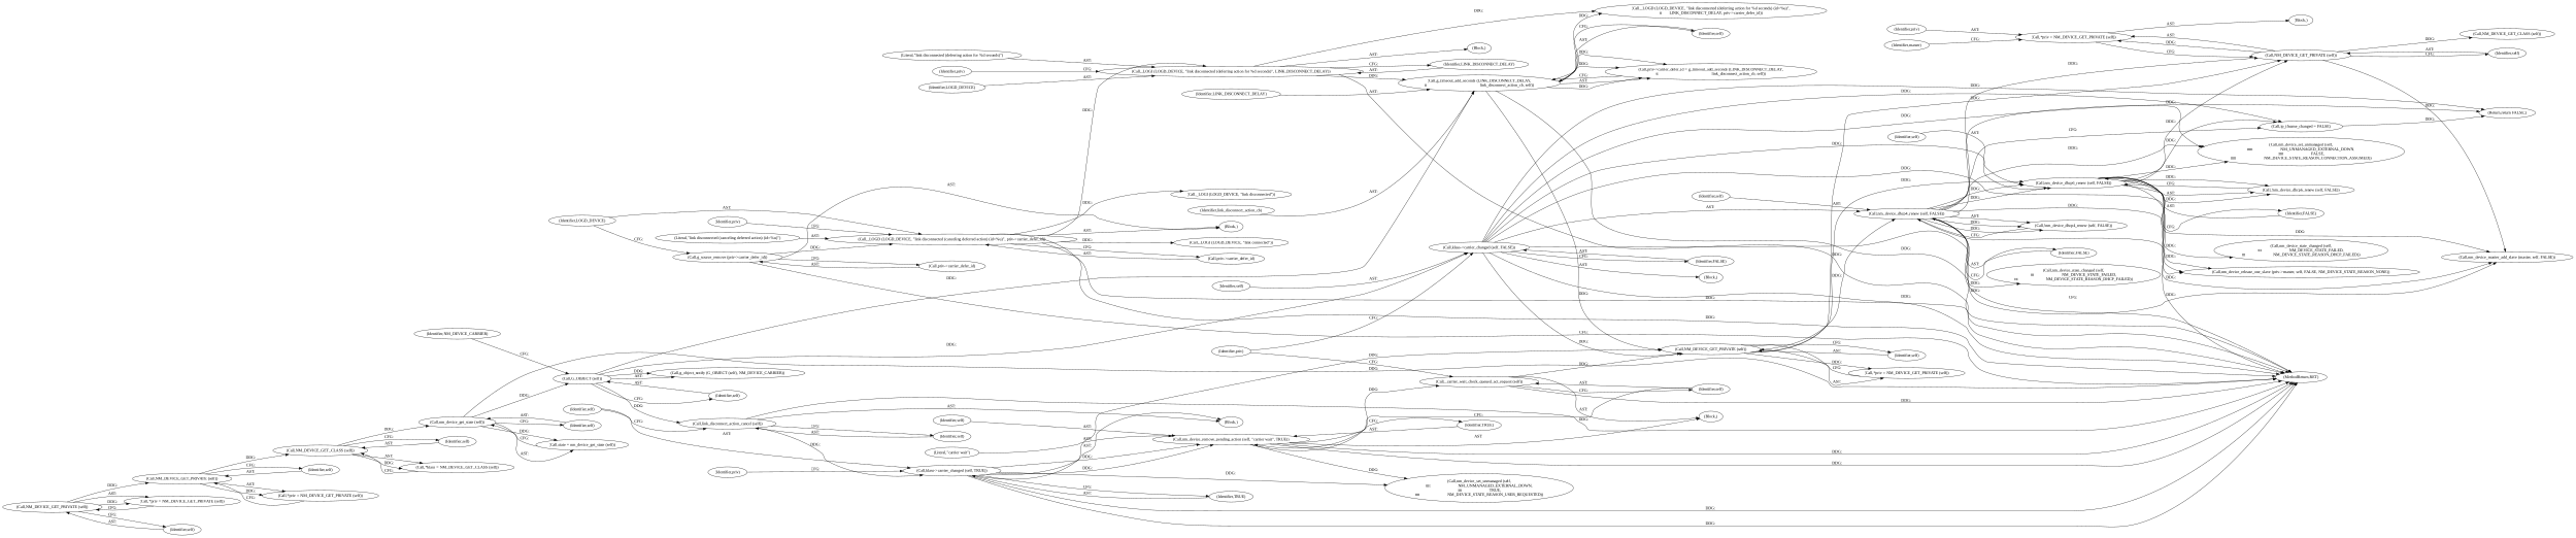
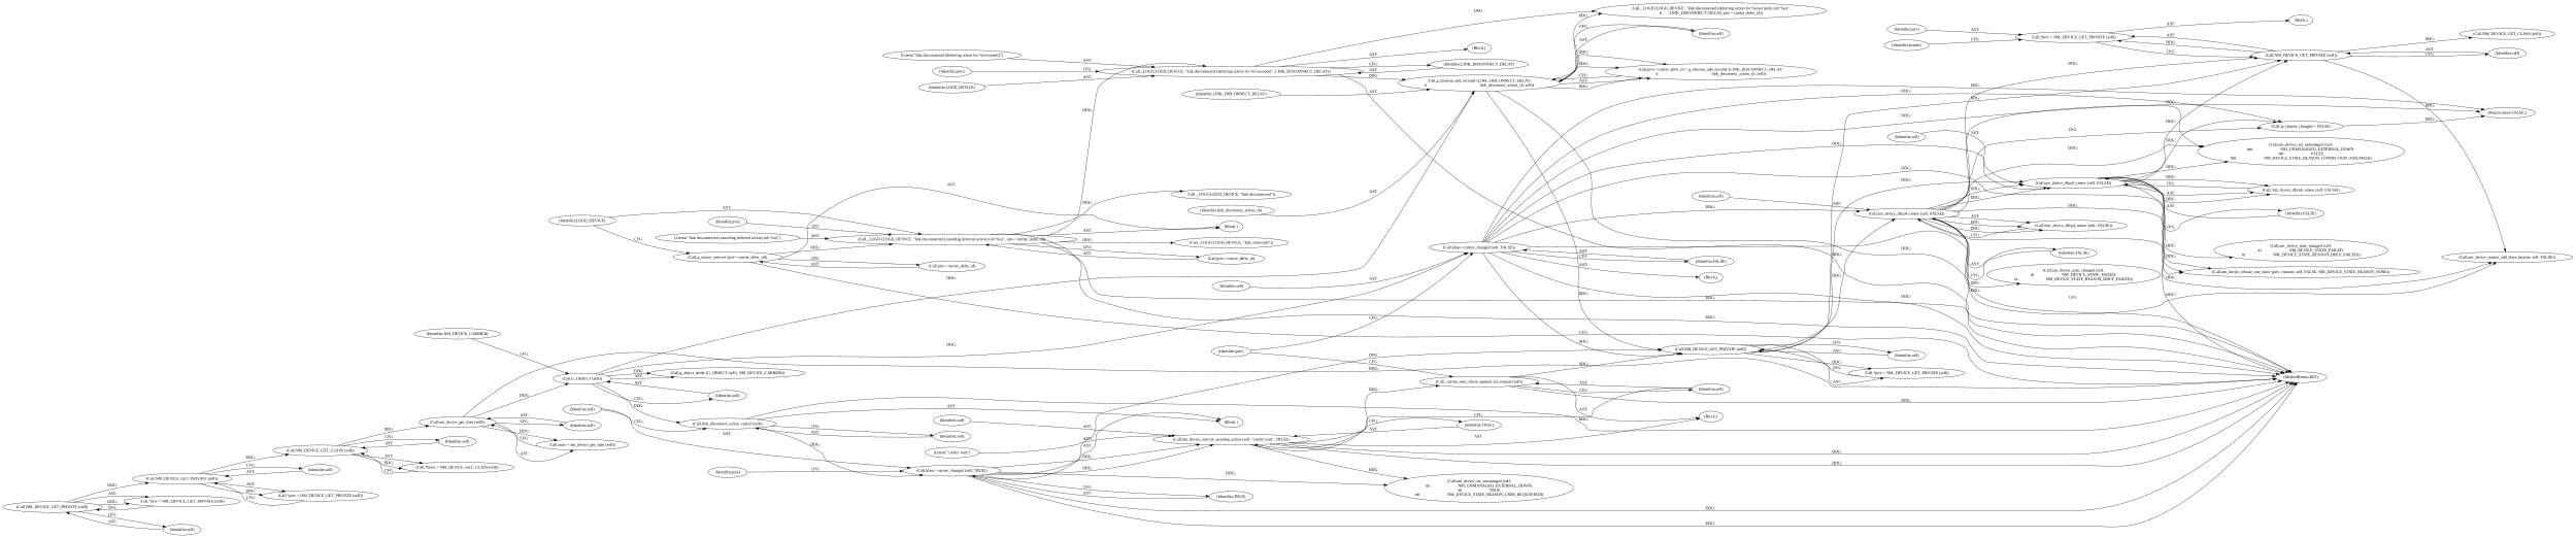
  digraph {
    fontname="Liberation Serif"
    rankdir=LR
    node [fontname="Liberation Serif"]
    edge [fontname="Liberation Serif"]
    n1 [label="(Call,*priv = NM_DEVICE_GET_PRIVATE (self))"]
    n2 [label="(Call,NM_DEVICE_GET_PRIVATE (self))"]
    n3 [label="(Block,)"]
    n4 [label="(Call,nm_device_master_add_slave (master, self, FALSE))"]
    n5 [label="(Identifier,self)"]
    n6 [label="(Call,NM_DEVICE_GET_CLASS (self))"]
    n7 [label="(Call,nm_device_dhcp6_renew (self, FALSE))"]
    n8 [label="(Call,nm_device_set_unmanaged (self,\n\t\t\t\t\t                         NM_UNMANAGED_EXTERNAL_DOWN,\n\t\t\t\t\t                         FALSE,\n\t\t\t\t\t                         NM_DEVICE_STATE_REASON_CONNECTION_ASSUMED))"]
    n9 [label="(Call,nm_device_state_changed (self,\n\t\t\t                         NM_DEVICE_STATE_FAILED,\n\t\t\t                         NM_DEVICE_STATE_REASON_DHCP_FAILED))"]
    n10 [label="(Call,nm_device_release_one_slave (priv->master, self, FALSE, NM_DEVICE_STATE_REASON_NONE))"]
    n11 [label="(Call,ip_ifname_changed = FALSE)"]
    n12 [label="(Call,!nm_device_dhcp6_renew (self, FALSE))"]
    n13 [label="(MethodReturn,RET)"]
    n14 [label="(Identifier,FALSE)"]
    n15 [label="(Return,return FALSE;)"]
    n16 [label="(Call,NM_DEVICE_GET_PRIVATE (self))"]
    n17 [label="(Call,nm_device_dhcp4_renew (self, FALSE))"]
    n18 [label="(Call,*priv = NM_DEVICE_GET_PRIVATE (self))"]
    n19 [label="(Identifier,self)"]
    n20 [label="(Call,!nm_device_dhcp4_renew (self, FALSE))"]
    n21 [label="(Call,nm_device_state_changed (self,\n\t\t\t                         NM_DEVICE_STATE_FAILED,\n\t\t\t                         NM_DEVICE_STATE_REASON_DHCP_FAILED))"]
    n22 [label="(Identifier,FALSE)"]
    n23 [label="(Call,g_timeout_add_seconds (LINK_DISCONNECT_DELAY,\n\t\t                                                link_disconnect_action_cb, self))"]
    n24 [label="(Call,_LOGD (LOGD_DEVICE, \"link disconnected (deferring action for %d seconds) (id=%u)\",\n\t\t       LINK_DISCONNECT_DELAY, priv->carrier_defer_id))"]
    n25 [label="(Call,priv->carrier_defer_id = g_timeout_add_seconds (LINK_DISCONNECT_DELAY,\n\t\t                                                link_disconnect_action_cb, self))"]
    n26 [label="(Identifier,self)"]
    n27 [label="(Call,_LOGI (LOGD_DEVICE, \"link disconnected (deferring action for %d seconds)\", LINK_DISCONNECT_DELAY))"]
    n28 [label="(Block,)"]
    n29 [label="(Identifier,LINK_DISCONNECT_DELAY)"]
    n30 [label="(Call,_LOGD (LOGD_DEVICE, \"link disconnected (canceling deferred action) (id=%u)\", priv->carrier_defer_id))"]
    n31 [label="(Call,_LOGI (LOGD_DEVICE, \"link disconnected\"))"]
    n32 [label="(Call,_LOGI (LOGD_DEVICE, \"link connected\"))"]
    n33 [label="(Block,)"]
    n34 [label="(Call,priv->carrier_defer_id)"]
    n35 [label="(Call,g_source_remove (priv->carrier_defer_id))"]
    n36 [label="(Call,priv->carrier_defer_id)"]
    n37 [label="(Call,G_OBJECT (self))"]
    n38 [label="(Call,klass->carrier_changed (self, FALSE))"]
    n39 [label="(Call,link_disconnect_action_cancel (self))"]
    n40 [label="(Call,g_object_notify (G_OBJECT (self), NM_DEVICE_CARRIER))"]
    n41 [label="(Identifier,self)"]
    n42 [label="(Block,)"]
    n43 [label="(Identifier,FALSE)"]
    n44 [label="(Call,klass->carrier_changed (self, TRUE))"]
    n45 [label="(Block,)"]
    n46 [label="(Identifier,self)"]
    n47 [label="(Call,nm_device_get_state (self))"]
    n48 [label="(Call,state = nm_device_get_state (self))"]
    n49 [label="(Identifier,self)"]
    n50 [label="(Call,NM_DEVICE_GET_CLASS (self))"]
    n51 [label="(Identifier,self)"]
    n52 [label="(Call,*klass = NM_DEVICE_GET_CLASS (self))"]
    n53 [label="(Call,NM_DEVICE_GET_PRIVATE (self))"]
    n54 [label="(Identifier,self)"]
    n55 [label="(Call,*priv = NM_DEVICE_GET_PRIVATE (self))"]
    n56 [label="(Call,NM_DEVICE_GET_PRIVATE (self))"]
    n57 [label="(Call,*priv = NM_DEVICE_GET_PRIVATE (self))"]
    n58 [label="(Identifier,self)"]
    n59 [label="(Call,_carrier_wait_check_queued_act_request (self))"]
    n60 [label="(Identifier,self)"]
    n61 [label="(Block,)"]
    n62 [label="(Call,nm_device_remove_pending_action (self, \"carrier wait\", TRUE))"]
    n63 [label="(Call,nm_device_set_unmanaged (self,\n\t\t\t\t                         NM_UNMANAGED_EXTERNAL_DOWN,\n\t\t\t\t                         TRUE,\n\t\t\t\t                         NM_DEVICE_STATE_REASON_USER_REQUESTED))"]
    n64 [label="(Identifier,TRUE)"]
    n65 [label="(Identifier,TRUE)"]
    n66 [label="(Identifier,link_disconnect_action_cb)"]
    n67 [label="(Identifier,self)"]
    n68 [label="(Identifier,NM_DEVICE_CARRIER)"]
    n69 [label="(Identifier,priv)"]
    n70 [label="(Identifier,LOGD_DEVICE)"]
    n71 [label="(Identifier,priv)"]
    n72 [label="(Identifier,self)"]
    n73 [label="(Literal,\"carrier wait\")"]
    n74 [label="(Identifier,priv)"]
    n75 [label="(Identifier,priv)"]
    n76 [label="(Identifier,master)"]
    n77 [label="(Identifier,self)"]
    n78 [label="(Identifier,self)"]
    n79 [label="(Identifier,priv)"]
    n80 [label="(Literal,\"link disconnected (canceling deferred action) (id=%u)\")"]
    n81 [label="(Identifier,LOGD_DEVICE)"]
    n82 [label="(Identifier,LINK_DISCONNECT_DELAY)"]
    n83 [label="(Identifier,self)"]
    n84 [label="(Literal,\"link disconnected (deferring action for %d seconds)\")"]
    n1 -> n2 [label="CFG: "]
    n1 -> n3 [label="AST: "]
    n2 -> n1 [label="AST: "]
    n2 -> n1 [label="DDG: "]
    n2 -> n4 [label="DDG: "]
    n2 -> n5 [label="CFG: "]
    n2 -> n6 [label="DDG: "]
    n5 -> n2 [label="AST: "]
    n7 -> n2 [label="DDG: "]
-   n7 -> n4 [label="DDG: "]
    n7 -> n8 [label="DDG: "]
    n7 -> n9 [label="DDG: "]
    n7 -> n10 [label="DDG: "]
    n7 -> n11 [label="DDG: "]
    n7 -> n12 [label="AST: "]
    n7 -> n12 [label="DDG: "]
    n7 -> n12 [label="DDG: "]
    n7 -> n13 [label="DDG: "]
    n7 -> n14 [label="CFG: "]
    n11 -> n15 [label="DDG: "]
    n12 -> n7 [label="CFG: "]
    n14 -> n7 [label="AST: "]
    n16 -> n2 [label="DDG: "]
    n16 -> n7 [label="DDG: "]
    n16 -> n17 [label="DDG: "]
    n16 -> n18 [label="AST: "]
    n16 -> n18 [label="DDG: "]
    n16 -> n19 [label="CFG: "]
    n17 -> n2 [label="DDG: "]
    n17 -> n4 [label="DDG: "]
    n17 -> n7 [label="DDG: "]
    n17 -> n7 [label="DDG: "]
    n17 -> n8 [label="DDG: "]
    n17 -> n10 [label="DDG: "]
    n17 -> n11 [label="CFG: "]
    n17 -> n13 [label="CFG: "]
    n17 -> n15 [label="DDG: "]
    n17 -> n20 [label="AST: "]
    n17 -> n20 [label="DDG: "]
    n17 -> n20 [label="DDG: "]
    n17 -> n21 [label="DDG: "]
    n17 -> n22 [label="CFG: "]
    n18 -> n16 [label="CFG: "]
    n19 -> n16 [label="AST: "]
    n20 -> n17 [label="CFG: "]
    n22 -> n17 [label="AST: "]
    n23 -> n13 [label="DDG: "]
    n23 -> n16 [label="DDG: "]
    n23 -> n24 [label="DDG: "]
    n23 -> n25 [label="AST: "]
    n23 -> n25 [label="DDG: "]
    n23 -> n25 [label="DDG: "]
    n23 -> n25 [label="DDG: "]
    n23 -> n26 [label="CFG: "]
    n25 -> n23 [label="CFG: "]
    n26 -> n23 [label="AST: "]
    n27 -> n13 [label="DDG: "]
    n27 -> n23 [label="DDG: "]
    n27 -> n24 [label="DDG: "]
    n27 -> n28 [label="AST: "]
    n27 -> n29 [label="CFG: "]
    n29 -> n27 [label="AST: "]
    n30 -> n13 [label="DDG: "]
    n30 -> n13 [label="DDG: "]
    n30 -> n27 [label="DDG: "]
    n30 -> n31 [label="DDG: "]
    n30 -> n32 [label="DDG: "]
    n30 -> n33 [label="AST: "]
    n30 -> n34 [label="CFG: "]
    n34 -> n30 [label="AST: "]
    n35 -> n13 [label="CFG: "]
    n35 -> n30 [label="DDG: "]
    n35 -> n33 [label="AST: "]
    n35 -> n36 [label="CFG: "]
    n36 -> n35 [label="AST: "]
    n37 -> n23 [label="DDG: "]
    n37 -> n38 [label="DDG: "]
    n37 -> n39 [label="DDG: "]
    n37 -> n40 [label="AST: "]
    n37 -> n40 [label="DDG: "]
    n37 -> n41 [label="CFG: "]
    n38 -> n4 [label="DDG: "]
    n38 -> n7 [label="DDG: "]
    n38 -> n8 [label="DDG: "]
    n38 -> n10 [label="DDG: "]
    n38 -> n11 [label="DDG: "]
    n38 -> n13 [label="DDG: "]
    n38 -> n15 [label="DDG: "]
    n38 -> n16 [label="DDG: "]
-   n38 -> n17 [label="AST: "]
+   n38 -> n17 [label="DDG: "]
    n38 -> n42 [label="AST: "]
    n38 -> n43 [label="CFG: "]
    n39 -> n13 [label="DDG: "]
    n39 -> n44 [label="DDG: "]
    n39 -> n45 [label="AST: "]
    n39 -> n46 [label="CFG: "]
    n41 -> n37 [label="AST: "]
    n43 -> n38 [label="AST: "]
    n44 -> n13 [label="DDG: "]
    n44 -> n13 [label="DDG: "]
    n44 -> n16 [label="DDG: "]
    n44 -> n45 [label="AST: "]
    n44 -> n62 [label="DDG: "]
    n44 -> n62 [label="DDG: "]
    n44 -> n63 [label="DDG: "]
    n44 -> n65 [label="CFG: "]
    n46 -> n39 [label="AST: "]
    n47 -> n13 [label="DDG: "]
    n47 -> n37 [label="DDG: "]
    n47 -> n48 [label="AST: "]
    n47 -> n48 [label="DDG: "]
    n47 -> n49 [label="CFG: "]
    n48 -> n47 [label="CFG: "]
    n49 -> n47 [label="AST: "]
    n50 -> n47 [label="DDG: "]
    n50 -> n51 [label="CFG: "]
    n50 -> n52 [label="AST: "]
    n50 -> n52 [label="DDG: "]
    n51 -> n50 [label="AST: "]
    n52 -> n50 [label="CFG: "]
    n53 -> n50 [label="DDG: "]
    n53 -> n54 [label="CFG: "]
    n53 -> n55 [label="AST: "]
    n53 -> n55 [label="DDG: "]
    n54 -> n53 [label="AST: "]
    n55 -> n53 [label="CFG: "]
    n56 -> n53 [label="DDG: "]
    n56 -> n57 [label="AST: "]
    n56 -> n57 [label="DDG: "]
    n56 -> n58 [label="CFG: "]
    n57 -> n56 [label="CFG: "]
    n58 -> n56 [label="AST: "]
    n59 -> n13 [label="DDG: "]
    n59 -> n16 [label="DDG: "]
    n59 -> n60 [label="CFG: "]
    n59 -> n61 [label="AST: "]
    n60 -> n59 [label="AST: "]
    n60 -> n62 [label="CFG: "]
    n62 -> n13 [label="DDG: "]
    n62 -> n13 [label="DDG: "]
    n62 -> n59 [label="DDG: "]
    n62 -> n61 [label="AST: "]
    n62 -> n63 [label="DDG: "]
    n62 -> n64 [label="CFG: "]
    n64 -> n62 [label="AST: "]
    n65 -> n44 [label="AST: "]
    n66 -> n23 [label="AST: "]
    n67 -> n62 [label="AST: "]
    n68 -> n37 [label="CFG: "]
    n69 -> n38 [label="CFG: "]
    n69 -> n59 [label="CFG: "]
    n70 -> n30 [label="AST: "]
    n70 -> n35 [label="CFG: "]
    n71 -> n30 [label="CFG: "]
    n72 -> n38 [label="AST: "]
    n73 -> n62 [label="AST: "]
    n74 -> n27 [label="CFG: "]
    n75 -> n44 [label="CFG: "]
    n76 -> n1 [label="CFG: "]
    n77 -> n7 [label="AST: "]
    n78 -> n17 [label="AST: "]
    n79 -> n1 [label="AST: "]
    n80 -> n30 [label="AST: "]
    n81 -> n27 [label="AST: "]
    n82 -> n23 [label="AST: "]
    n83 -> n39 [label="CFG: "]
    n83 -> n44 [label="AST: "]
    n84 -> n27 [label="AST: "]
  }
